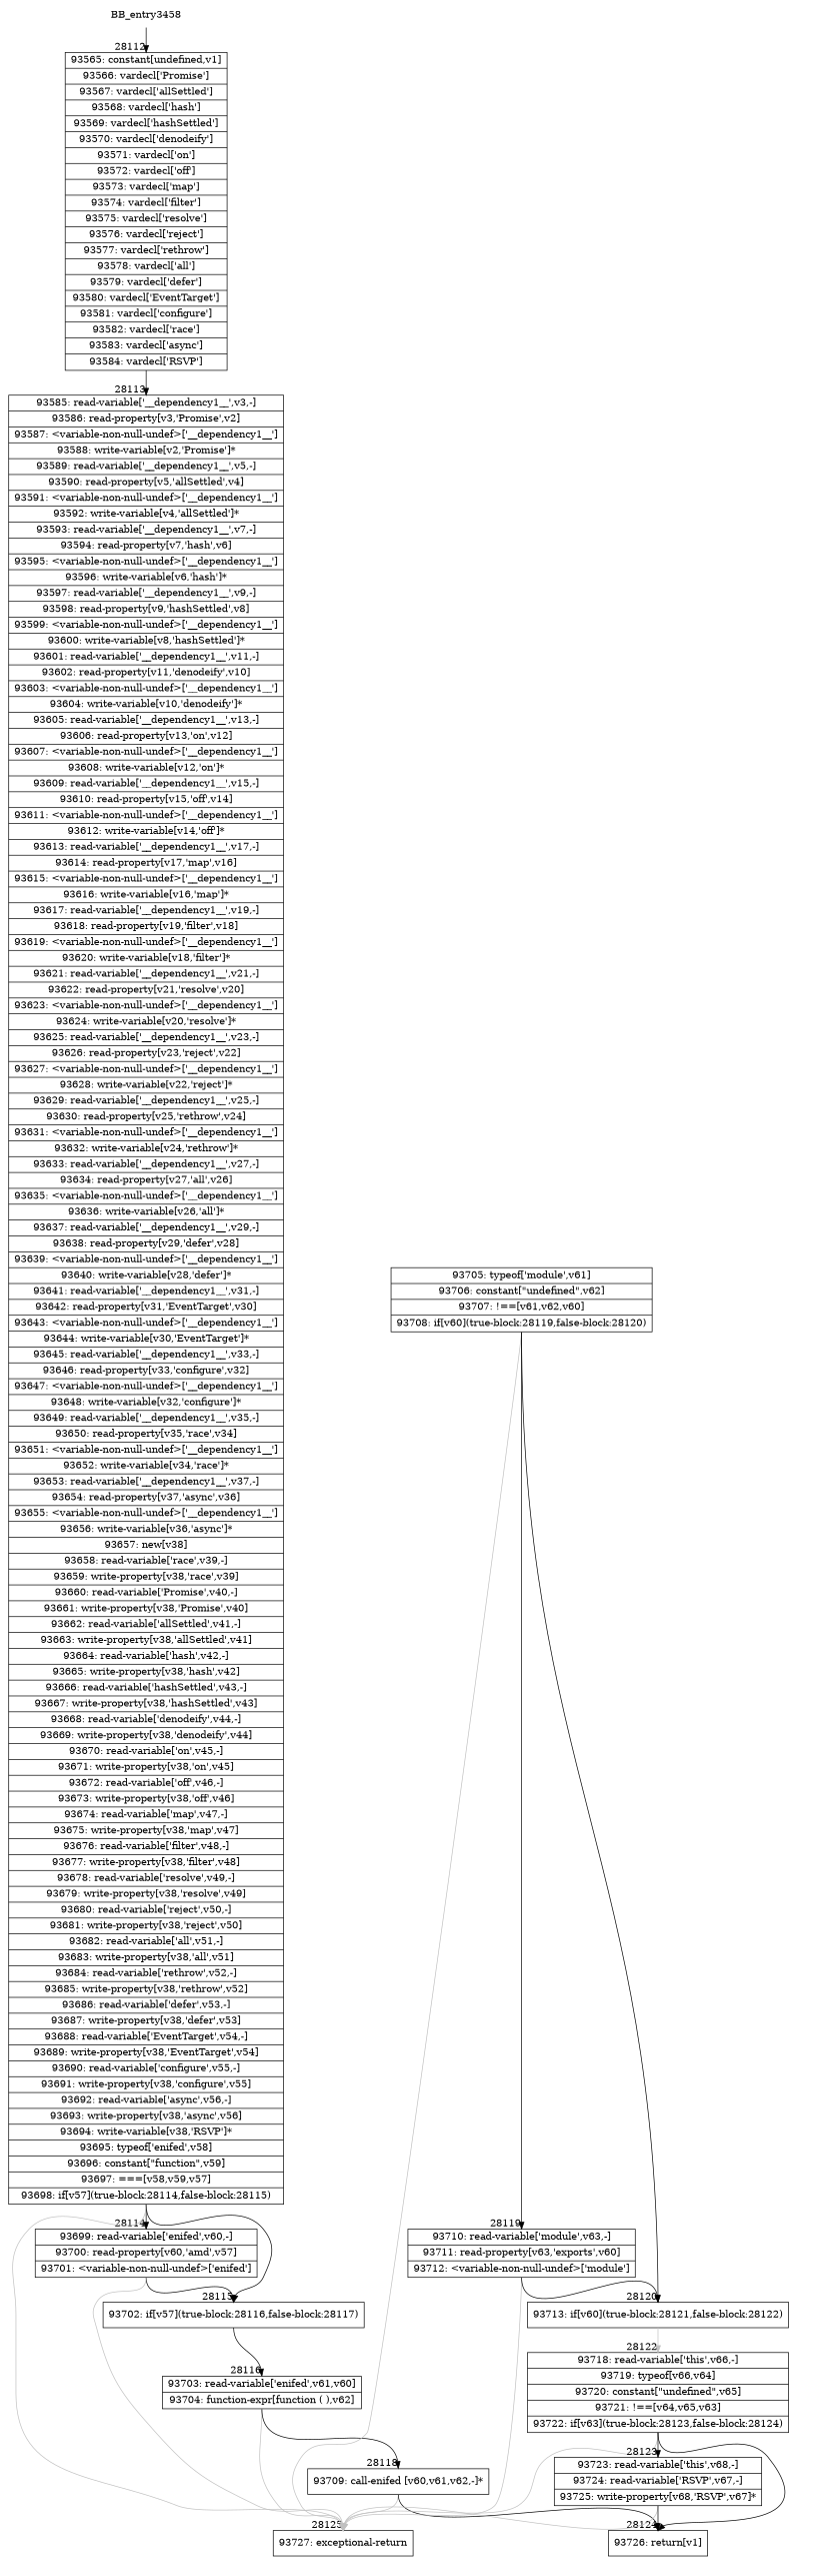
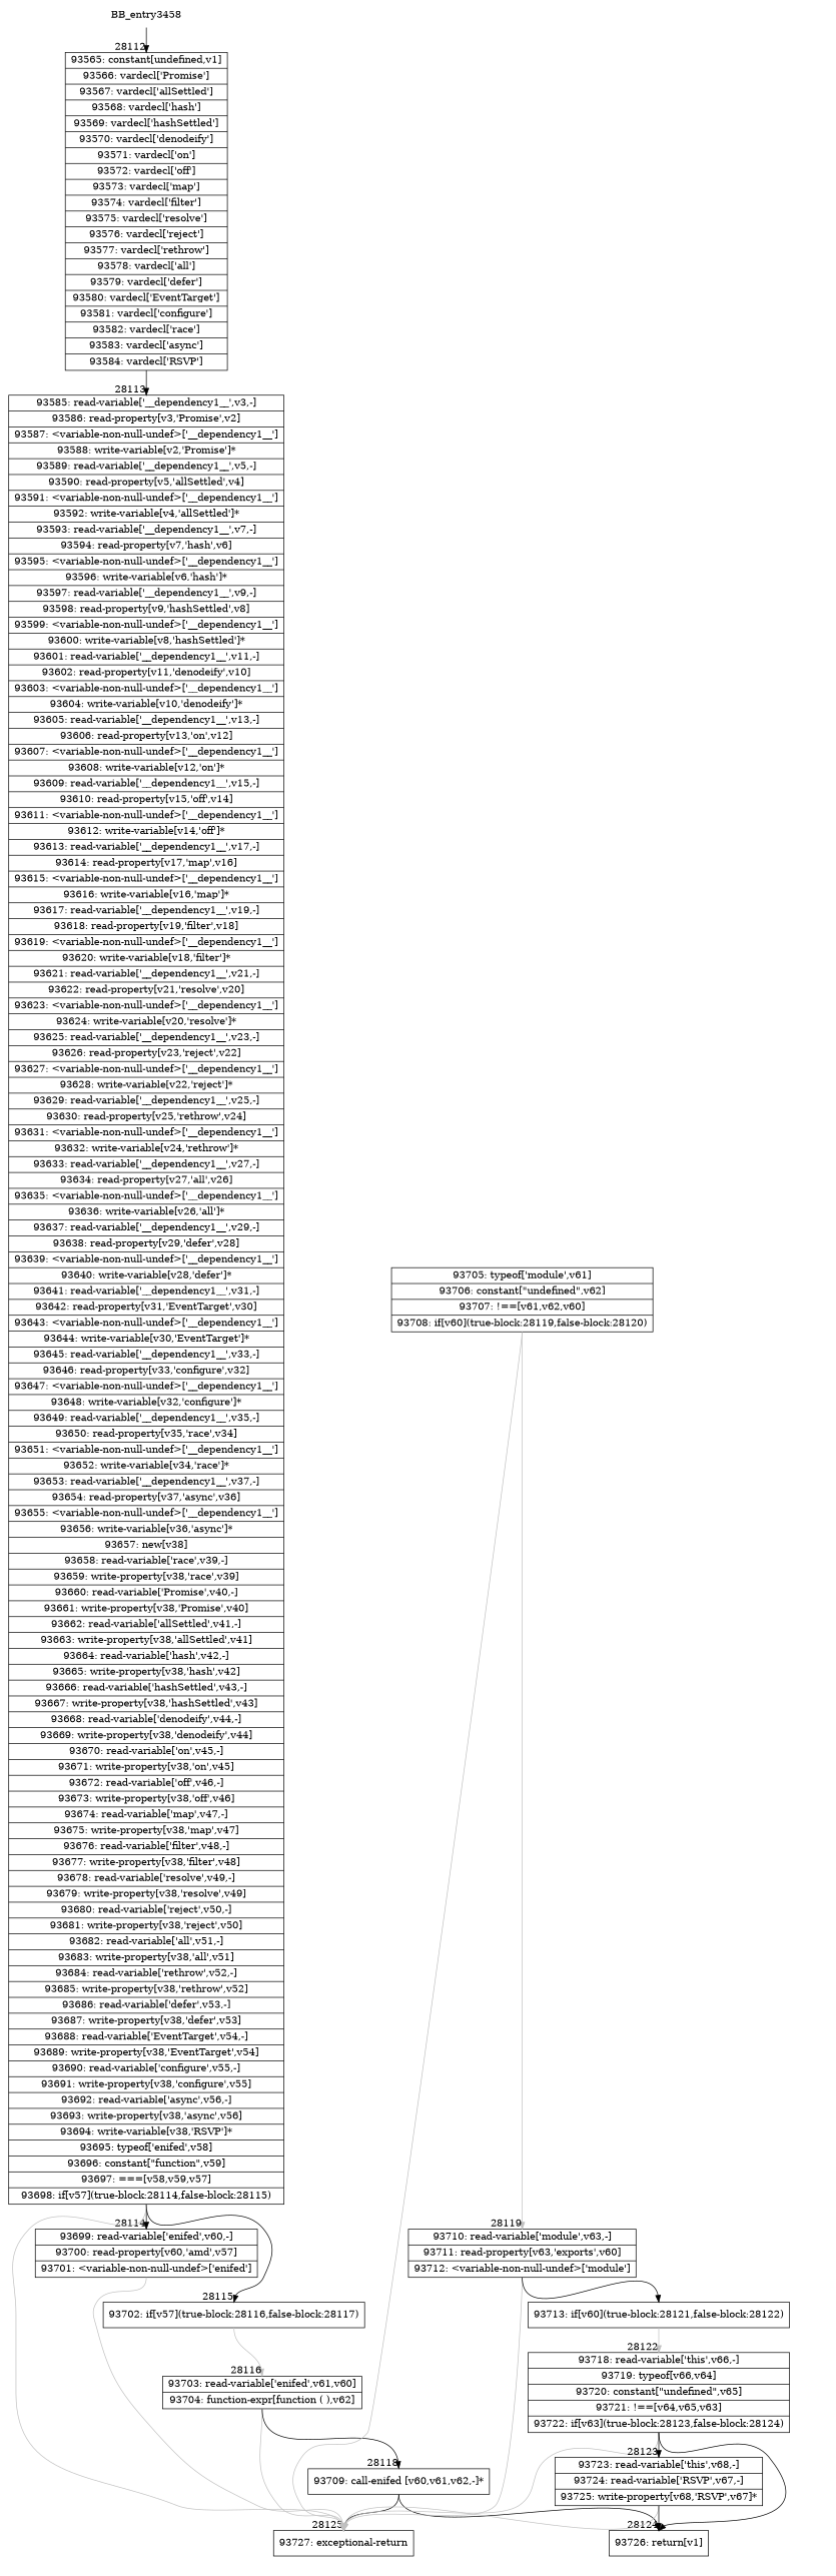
  digraph {
    rankdir=TD
    node [shape=record]
    edge [headport=n tailport=s]
    n1 [label=BB_entry3458 shape=none]
    n2 [label="{93565: constant[undefined,v1]|93566: vardecl['Promise']|93567: vardecl['allSettled']|93568: vardecl['hash']|93569: vardecl['hashSettled']|93570: vardecl['denodeify']|93571: vardecl['on']|93572: vardecl['off']|93573: vardecl['map']|93574: vardecl['filter']|93575: vardecl['resolve']|93576: vardecl['reject']|93577: vardecl['rethrow']|93578: vardecl['all']|93579: vardecl['defer']|93580: vardecl['EventTarget']|93581: vardecl['configure']|93582: vardecl['race']|93583: vardecl['async']|93584: vardecl['RSVP']}"]
    n3 [label="{93585: read-variable['__dependency1__',v3,-]|93586: read-property[v3,'Promise',v2]|93587: \<variable-non-null-undef\>['__dependency1__']|93588: write-variable[v2,'Promise']*|93589: read-variable['__dependency1__',v5,-]|93590: read-property[v5,'allSettled',v4]|93591: \<variable-non-null-undef\>['__dependency1__']|93592: write-variable[v4,'allSettled']*|93593: read-variable['__dependency1__',v7,-]|93594: read-property[v7,'hash',v6]|93595: \<variable-non-null-undef\>['__dependency1__']|93596: write-variable[v6,'hash']*|93597: read-variable['__dependency1__',v9,-]|93598: read-property[v9,'hashSettled',v8]|93599: \<variable-non-null-undef\>['__dependency1__']|93600: write-variable[v8,'hashSettled']*|93601: read-variable['__dependency1__',v11,-]|93602: read-property[v11,'denodeify',v10]|93603: \<variable-non-null-undef\>['__dependency1__']|93604: write-variable[v10,'denodeify']*|93605: read-variable['__dependency1__',v13,-]|93606: read-property[v13,'on',v12]|93607: \<variable-non-null-undef\>['__dependency1__']|93608: write-variable[v12,'on']*|93609: read-variable['__dependency1__',v15,-]|93610: read-property[v15,'off',v14]|93611: \<variable-non-null-undef\>['__dependency1__']|93612: write-variable[v14,'off']*|93613: read-variable['__dependency1__',v17,-]|93614: read-property[v17,'map',v16]|93615: \<variable-non-null-undef\>['__dependency1__']|93616: write-variable[v16,'map']*|93617: read-variable['__dependency1__',v19,-]|93618: read-property[v19,'filter',v18]|93619: \<variable-non-null-undef\>['__dependency1__']|93620: write-variable[v18,'filter']*|93621: read-variable['__dependency1__',v21,-]|93622: read-property[v21,'resolve',v20]|93623: \<variable-non-null-undef\>['__dependency1__']|93624: write-variable[v20,'resolve']*|93625: read-variable['__dependency1__',v23,-]|93626: read-property[v23,'reject',v22]|93627: \<variable-non-null-undef\>['__dependency1__']|93628: write-variable[v22,'reject']*|93629: read-variable['__dependency1__',v25,-]|93630: read-property[v25,'rethrow',v24]|93631: \<variable-non-null-undef\>['__dependency1__']|93632: write-variable[v24,'rethrow']*|93633: read-variable['__dependency1__',v27,-]|93634: read-property[v27,'all',v26]|93635: \<variable-non-null-undef\>['__dependency1__']|93636: write-variable[v26,'all']*|93637: read-variable['__dependency1__',v29,-]|93638: read-property[v29,'defer',v28]|93639: \<variable-non-null-undef\>['__dependency1__']|93640: write-variable[v28,'defer']*|93641: read-variable['__dependency1__',v31,-]|93642: read-property[v31,'EventTarget',v30]|93643: \<variable-non-null-undef\>['__dependency1__']|93644: write-variable[v30,'EventTarget']*|93645: read-variable['__dependency1__',v33,-]|93646: read-property[v33,'configure',v32]|93647: \<variable-non-null-undef\>['__dependency1__']|93648: write-variable[v32,'configure']*|93649: read-variable['__dependency1__',v35,-]|93650: read-property[v35,'race',v34]|93651: \<variable-non-null-undef\>['__dependency1__']|93652: write-variable[v34,'race']*|93653: read-variable['__dependency1__',v37,-]|93654: read-property[v37,'async',v36]|93655: \<variable-non-null-undef\>['__dependency1__']|93656: write-variable[v36,'async']*|93657: new[v38]|93658: read-variable['race',v39,-]|93659: write-property[v38,'race',v39]|93660: read-variable['Promise',v40,-]|93661: write-property[v38,'Promise',v40]|93662: read-variable['allSettled',v41,-]|93663: write-property[v38,'allSettled',v41]|93664: read-variable['hash',v42,-]|93665: write-property[v38,'hash',v42]|93666: read-variable['hashSettled',v43,-]|93667: write-property[v38,'hashSettled',v43]|93668: read-variable['denodeify',v44,-]|93669: write-property[v38,'denodeify',v44]|93670: read-variable['on',v45,-]|93671: write-property[v38,'on',v45]|93672: read-variable['off',v46,-]|93673: write-property[v38,'off',v46]|93674: read-variable['map',v47,-]|93675: write-property[v38,'map',v47]|93676: read-variable['filter',v48,-]|93677: write-property[v38,'filter',v48]|93678: read-variable['resolve',v49,-]|93679: write-property[v38,'resolve',v49]|93680: read-variable['reject',v50,-]|93681: write-property[v38,'reject',v50]|93682: read-variable['all',v51,-]|93683: write-property[v38,'all',v51]|93684: read-variable['rethrow',v52,-]|93685: write-property[v38,'rethrow',v52]|93686: read-variable['defer',v53,-]|93687: write-property[v38,'defer',v53]|93688: read-variable['EventTarget',v54,-]|93689: write-property[v38,'EventTarget',v54]|93690: read-variable['configure',v55,-]|93691: write-property[v38,'configure',v55]|93692: read-variable['async',v56,-]|93693: write-property[v38,'async',v56]|93694: write-variable[v38,'RSVP']*|93695: typeof['enifed',v58]|93696: constant[\"function\",v59]|93697: ===[v58,v59,v57]|93698: if[v57](true-block:28114,false-block:28115)}"]
    n4 [label="{93702: if[v57](true-block:28116,false-block:28117)}"]
    n5 [label="{93699: read-variable['enifed',v60,-]|93700: read-property[v60,'amd',v57]|93701: \<variable-non-null-undef\>['enifed']}"]
    n6 [label="{93727: exceptional-return}"]
    n7 [label="{93703: read-variable['enifed',v61,v60]|93704: function-expr[function ( ),v62]}"]
    n8 [label="{93709: call-enifed [v60,v61,v62,-]*}"]
    n9 [label="{93705: typeof['module',v61]|93706: constant[\"undefined\",v62]|93707: !==[v61,v62,v60]|93708: if[v60](true-block:28119,false-block:28120)}"]
    n10 [label="{93713: if[v60](true-block:28121,false-block:28122)}"]
    n11 [label="{93710: read-variable['module',v63,-]|93711: read-property[v63,'exports',v60]|93712: \<variable-non-null-undef\>['module']}"]
    n12 [label="{93726: return[v1]}"]
    n13 [label="{93718: read-variable['this',v66,-]|93719: typeof[v66,v64]|93720: constant[\"undefined\",v65]|93721: !==[v64,v65,v63]|93722: if[v63](true-block:28123,false-block:28124)}"]
    n14 [label="{93723: read-variable['this',v68,-]|93724: read-variable['RSVP',v67,-]|93725: write-property[v68,'RSVP',v67]*}"]
    n1 -> n2 [headlabel="    28112"]
    n2 -> n3 [headlabel="      28113"]
    n3 -> n4 [headlabel="      28115"]
    n3 -> n5 [headlabel="      28114"]
    n3 -> n6 [color=gray headlabel="      28125"]
-   n4 -> n7 [headlabel="      28116"]
-   n5 -> n4
+   n4 -> n7 [headlabel="      28116" color=gray]
    n5 -> n6 [color=gray]
    n7 -> n6 [color=gray]
    n7 -> n8 [headlabel="      28118"]
-   n8 -> n6 [color=gray]
+   n8 -> n6 [color=black]
    n8 -> n12 [headlabel="      28124"]
    n9 -> n6 [color=gray]
-   n9 -> n10 [headlabel="      28120"]
-   n9 -> n11 [headlabel="      28119"]
+   n9 -> n11 [headlabel="      28119" color=gray]
    n10 -> n13 [color=gray headlabel="      28122"]
    n11 -> n6 [color=gray]
    n11 -> n10
    n13 -> n6 [color=gray]
    n13 -> n12
    n13 -> n14 [headlabel="      28123"]
    n14 -> n6 [color=gray]
    n14 -> n12
  }
